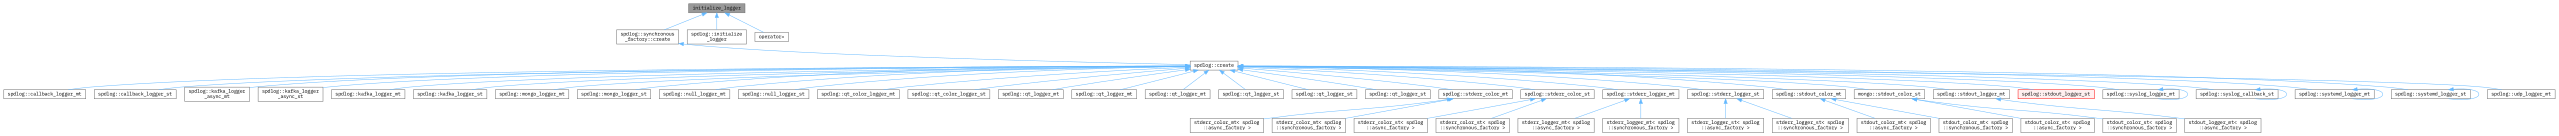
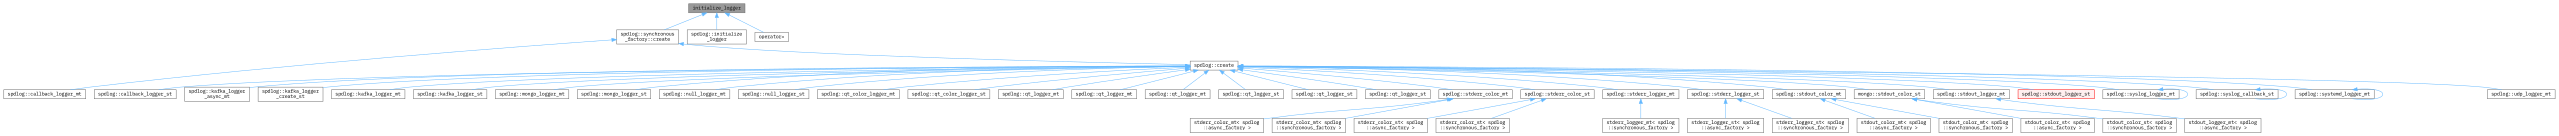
  digraph {
    fontname="IBM Plex Mono"
    rankdir=TB
    node [color=grey40 fillcolor=white fontname="IBM Plex Mono" fontsize=10 shape=box style=filled]
    edge [color=steelblue1 dir=back fontname="IBM Plex Mono" fontsize=10 labelfontname=Helvetica labelfontsize=10 style=solid]
    n1 [color=gray40 fillcolor=grey60 fontcolor=black height=0.2 label=initialize_logger width=0.4]
    n2 [height=0.2 label="spdlog::synchronous\l_factory::create" width=0.4]
    n3 [height=0.2 label="spdlog::initialize\l_logger" width=0.4]
    n4 [height=0.2 label="operator=" width=0.4]
    n5 [height=0.2 label="spdlog::create" width=0.4]
    n6 [height=0.2 label="spdlog::callback_logger_mt" width=0.4]
    n7 [height=0.2 label="spdlog::callback_logger_st" width=0.4]
    n8 [height=0.2 label="spdlog::kafka_logger\l_async_mt" width=0.4]
-   n9 [height=0.2 label="spdlog::kafka_logger\l_async_st" width=0.4]
+   n9 [height=0.2 label="spdlog::kafka_logger\l_create_st" width=0.4]
    n10 [height=0.2 label="spdlog::kafka_logger_mt" width=0.4]
    n11 [height=0.2 label="spdlog::kafka_logger_st" width=0.4]
    n12 [height=0.2 label="spdlog::mongo_logger_mt" width=0.4]
    n13 [height=0.2 label="spdlog::mongo_logger_st" width=0.4]
    n14 [height=0.2 label="spdlog::null_logger_mt" width=0.4]
    n15 [height=0.2 label="spdlog::null_logger_st" width=0.4]
    n16 [height=0.2 label="spdlog::qt_color_logger_mt" width=0.4]
    n17 [height=0.2 label="spdlog::qt_color_logger_st" width=0.4]
    n18 [height=0.2 label="spdlog::qt_logger_mt" width=0.4]
    n19 [height=0.2 label="spdlog::qt_logger_mt" width=0.4]
    n20 [height=0.2 label="spdlog::qt_logger_mt" width=0.4]
    n21 [height=0.2 label="spdlog::qt_logger_st" width=0.4]
    n22 [height=0.2 label="spdlog::qt_logger_st" width=0.4]
    n23 [height=0.2 label="spdlog::qt_logger_st" width=0.4]
    n24 [height=0.2 label="spdlog::stderr_color_mt" width=0.4]
    n25 [height=0.2 label="spdlog::stderr_color_st" width=0.4]
    n26 [height=0.2 label="spdlog::stderr_logger_mt" width=0.4]
    n27 [height=0.2 label="spdlog::stderr_logger_st" width=0.4]
    n28 [height=0.2 label="spdlog::stdout_color_mt" width=0.4]
    n29 [height=0.2 label="mongo::stdout_color_st" width=0.4]
    n30 [height=0.2 label="spdlog::stdout_logger_mt" width=0.4]
    n31 [color=red fillcolor="#FFF0F0" height=0.2 label="spdlog::stdout_logger_st" width=0.4]
    n32 [height=0.2 label="spdlog::syslog_logger_mt" width=0.4]
    n33 [height=0.2 label="spdlog::syslog_callback_st" width=0.4]
    n34 [height=0.2 label="spdlog::systemd_logger_mt" width=0.4]
-   n35 [height=0.2 label="spdlog::systemd_logger_st" width=0.4]
    n36 [height=0.2 label="spdlog::udp_logger_mt" width=0.4]
    n37 [height=0.2 label="stderr_color_mt\< spdlog\l::async_factory \>" width=0.4]
    n38 [height=0.2 label="stderr_color_mt\< spdlog\l::synchronous_factory \>" width=0.4]
    n39 [height=0.2 label="stderr_color_st\< spdlog\l::async_factory \>" width=0.4]
    n40 [height=0.2 label="stderr_color_st\< spdlog\l::synchronous_factory \>" width=0.4]
-   n41 [height=0.2 label="stderr_logger_mt\< spdlog\l::async_factory \>" width=0.4]
    n42 [height=0.2 label="stderr_logger_mt\< spdlog\l::synchronous_factory \>" width=0.4]
    n43 [height=0.2 label="stderr_logger_st\< spdlog\l::async_factory \>" width=0.4]
    n44 [height=0.2 label="stderr_logger_st\< spdlog\l::synchronous_factory \>" width=0.4]
    n45 [height=0.2 label="stdout_color_mt\< spdlog\l::async_factory \>" width=0.4]
    n46 [height=0.2 label="stdout_color_mt\< spdlog\l::synchronous_factory \>" width=0.4]
    n47 [height=0.2 label="stdout_color_st\< spdlog\l::async_factory \>" width=0.4]
    n48 [height=0.2 label="stdout_color_st\< spdlog\l::synchronous_factory \>" width=0.4]
    n49 [height=0.2 label="stdout_logger_mt\< spdlog\l::async_factory \>" width=0.4]
    n1 -> n2
    n1 -> n3
    n1 -> n4
    n2 -> n5
-   n5 -> n6
+   n2 -> n6
    n5 -> n7
    n5 -> n8
    n5 -> n9
    n5 -> n10
    n5 -> n11
    n5 -> n12
    n5 -> n13
    n5 -> n14
    n5 -> n15
    n5 -> n16
    n5 -> n17
    n5 -> n18
    n5 -> n19
    n5 -> n20
    n5 -> n21
    n5 -> n22
    n5 -> n23
    n5 -> n24
    n5 -> n25
    n5 -> n26
    n5 -> n27
    n5 -> n28
    n5 -> n29
    n5 -> n30
    n5 -> n31
    n5 -> n32
    n5 -> n33
    n5 -> n34
-   n5 -> n35
    n5 -> n36
    n24 -> n37
    n24 -> n38
    n25 -> n39
    n25 -> n40
-   n26 -> n41
    n26 -> n42
    n27 -> n43
    n27 -> n44
    n28 -> n45
    n28 -> n46
    n29 -> n47
    n29 -> n48
    n30 -> n49
    n32 -> n32
    n33 -> n33
    n34 -> n34
-   n35 -> n35
  }
